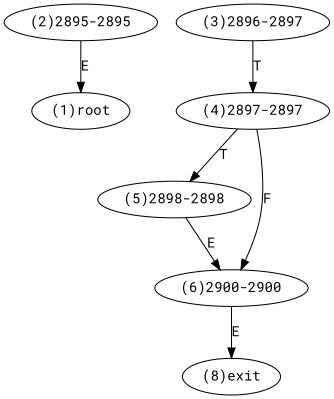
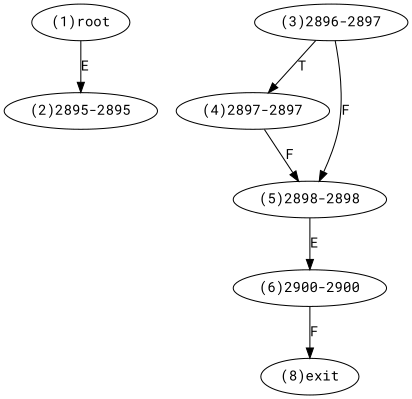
  digraph {
    fontname="Roboto Mono"
    node [fontname="Roboto Mono"]
    edge [fontname="Roboto Mono"]
    n1 [label="(1)root"]
    n2 [label="(2)2895-2895"]
    n3 [label="(3)2896-2897"]
    n4 [label="(4)2897-2897"]
    n5 [label="(5)2898-2898"]
    n6 [label="(6)2900-2900"]
    n7 [label="(8)exit"]
-   n2 -> n1 [label=E]
+   n1 -> n2 [label=E]
    n3 -> n4 [label=T]
-   n4 -> n5 [label=T]
-   n4 -> n6 [label=F]
+   n3 -> n5 [label=F]
+   n4 -> n5 [label=F]
    n5 -> n6 [label=E]
-   n6 -> n7 [label=E]
+   n6 -> n7 [label=F]
  }
